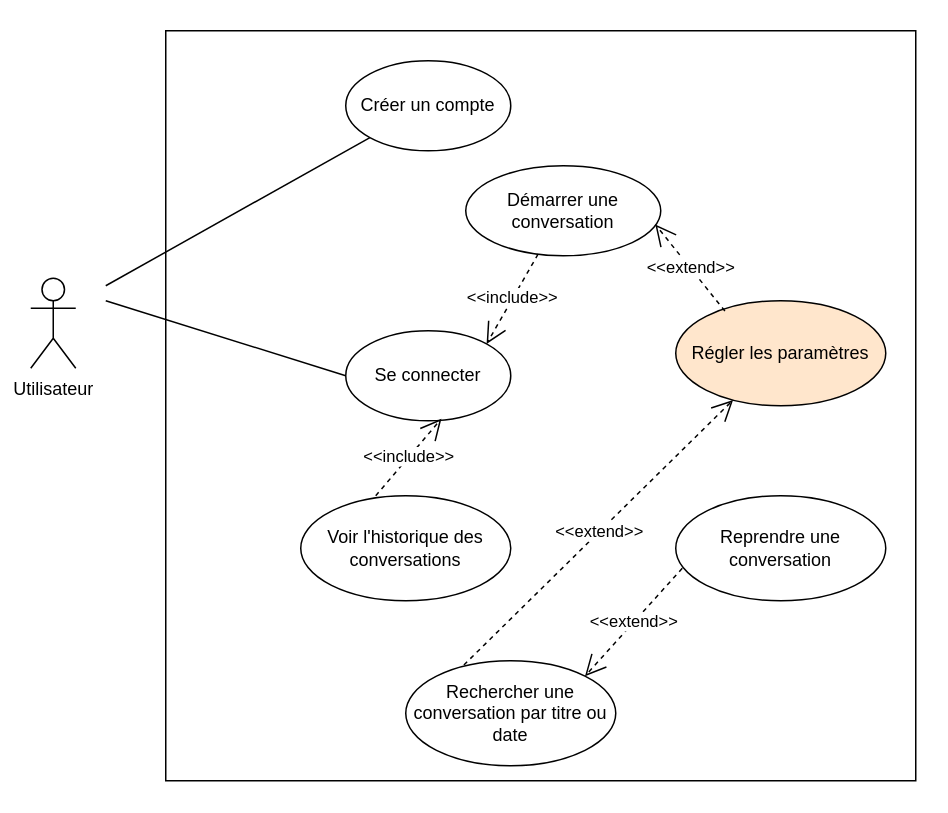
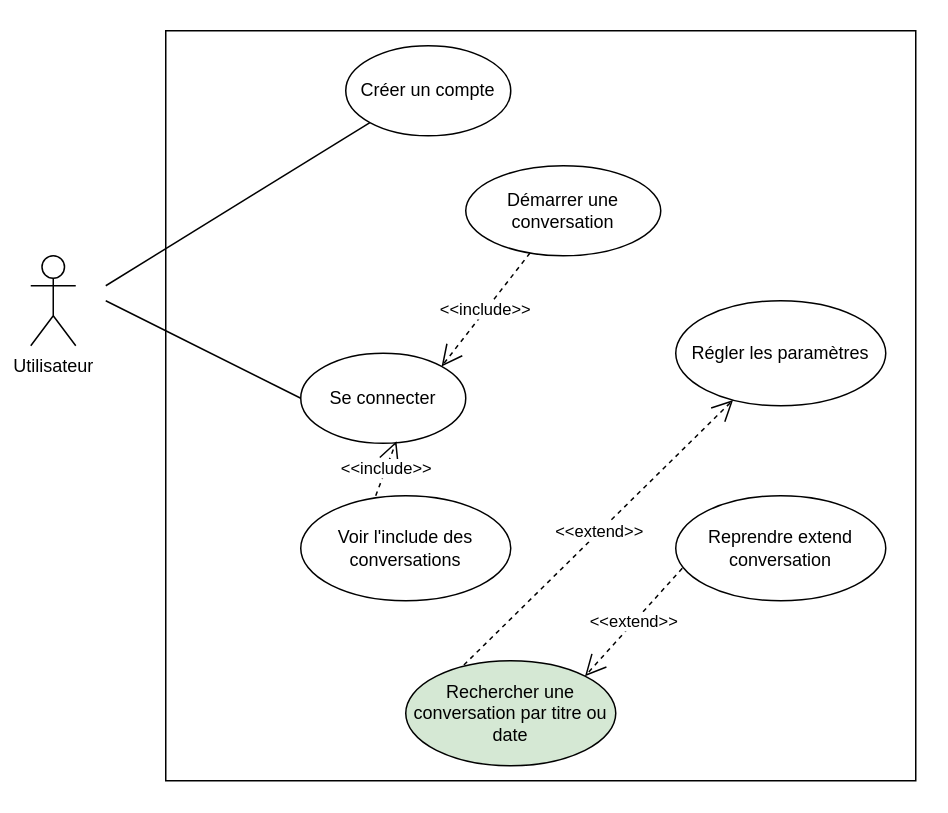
  <mxCell id="0" />
  <mxCell id="1" parent="0" />
  <mxCell id="2" value="" style="whiteSpace=wrap;html=1;aspect=fixed;" vertex="1" parent="1"><mxGeometry x="110" y="20" width="500" height="500" as="geometry" /></mxCell>
- <mxCell id="3" value="Utilisateur" style="shape=umlActor;verticalLabelPosition=bottom;verticalAlign=top;html=1;" vertex="1" parent="1"><mxGeometry x="20" y="185" width="30" height="60" as="geometry" /></mxCell>
- <mxCell id="4" value="Créer un compte" style="ellipse;whiteSpace=wrap;html=1;" vertex="1" parent="1"><mxGeometry x="230" y="40" width="110" height="60" as="geometry" /></mxCell>
- <mxCell id="5" value="Se connecter" style="ellipse;whiteSpace=wrap;html=1;" vertex="1" parent="1"><mxGeometry x="230" y="220" width="110" height="60" as="geometry" /></mxCell>
+ <mxCell id="3" value="Utilisateur" style="shape=umlActor;verticalLabelPosition=bottom;verticalAlign=top;html=1;" vertex="1" parent="1"><mxGeometry x="20" y="170" width="30" height="60" as="geometry" /></mxCell>
+ <mxCell id="4" value="Créer un compte" style="ellipse;whiteSpace=wrap;html=1;" vertex="1" parent="1"><mxGeometry x="230" y="30" width="110" height="60" as="geometry" /></mxCell>
+ <mxCell id="5" value="Se connecter" style="ellipse;whiteSpace=wrap;html=1;" vertex="1" parent="1"><mxGeometry x="200" y="235" width="110" height="60" as="geometry" /></mxCell>
  <mxCell id="6" value="Démarrer une conversation" style="ellipse;whiteSpace=wrap;html=1;" vertex="1" parent="1"><mxGeometry x="310" y="110" width="130" height="60" as="geometry" /></mxCell>
- <mxCell id="7" value="Régler les paramètres" style="ellipse;whiteSpace=wrap;html=1;fillColor=#ffe6cc;" vertex="1" parent="1"><mxGeometry x="450" y="200" width="140" height="70" as="geometry" /></mxCell>
- <mxCell id="8" value="Voir l'historique des conversations" style="ellipse;whiteSpace=wrap;html=1;" vertex="1" parent="1"><mxGeometry x="200" y="330" width="140" height="70" as="geometry" /></mxCell>
- <mxCell id="9" value="Reprendre une conversation" style="ellipse;whiteSpace=wrap;html=1;" vertex="1" parent="1"><mxGeometry x="450" y="330" width="140" height="70" as="geometry" /></mxCell>
+ <mxCell id="7" value="Régler les paramètres" style="ellipse;whiteSpace=wrap;html=1;" vertex="1" parent="1"><mxGeometry x="450" y="200" width="140" height="70" as="geometry" /></mxCell>
+ <mxCell id="8" value="Voir l'include des conversations" style="ellipse;whiteSpace=wrap;html=1;" vertex="1" parent="1"><mxGeometry x="200" y="330" width="140" height="70" as="geometry" /></mxCell>
+ <mxCell id="9" value="Reprendre extend conversation" style="ellipse;whiteSpace=wrap;html=1;" vertex="1" parent="1"><mxGeometry x="450" y="330" width="140" height="70" as="geometry" /></mxCell>
  <mxCell id="10" value="&amp;lt;&amp;lt;include&amp;gt;&amp;gt;" style="endArrow=open;endSize=12;dashed=1;html=1;rounded=0;entryX=1;entryY=0;entryDx=0;entryDy=0;" edge="1" parent="1" source="6" target="5"><mxGeometry width="160" relative="1" as="geometry"><mxPoint x="300" y="260" as="sourcePoint" /><mxPoint x="290" y="290" as="targetPoint" /></mxGeometry></mxCell>
  <mxCell id="11" value="&amp;lt;&amp;lt;include&amp;gt;&amp;gt;" style="endArrow=open;endSize=12;dashed=1;html=1;rounded=0;exitX=0.357;exitY=0;exitDx=0;exitDy=0;exitPerimeter=0;entryX=0.58;entryY=0.977;entryDx=0;entryDy=0;entryPerimeter=0;" edge="1" parent="1" source="8" target="5"><mxGeometry width="160" relative="1" as="geometry"><mxPoint x="367" y="290" as="sourcePoint" /><mxPoint x="240" y="280" as="targetPoint" /></mxGeometry></mxCell>
  <mxCell id="12" value="" style="endArrow=none;html=1;rounded=0;entryX=0;entryY=0.5;entryDx=0;entryDy=0;" edge="1" parent="1" target="5"><mxGeometry relative="1" as="geometry"><mxPoint x="70" y="200" as="sourcePoint" /><mxPoint x="230" y="200" as="targetPoint" /></mxGeometry></mxCell>
  <mxCell id="13" value="" style="endArrow=none;html=1;rounded=0;entryX=0;entryY=1;entryDx=0;entryDy=0;" edge="1" parent="1" target="4"><mxGeometry relative="1" as="geometry"><mxPoint x="70" y="190" as="sourcePoint" /><mxPoint x="230" y="170" as="targetPoint" /></mxGeometry></mxCell>
- <mxCell id="14" value="Rechercher une conversation par titre ou date" style="ellipse;whiteSpace=wrap;html=1;" vertex="1" parent="1"><mxGeometry x="270" y="440" width="140" height="70" as="geometry" /></mxCell>
+ <mxCell id="14" value="Rechercher une conversation par titre ou date" style="ellipse;whiteSpace=wrap;html=1;fillColor=#d5e8d4;" vertex="1" parent="1"><mxGeometry x="270" y="440" width="140" height="70" as="geometry" /></mxCell>
  <mxCell id="15" value="&amp;lt;&amp;lt;extend&amp;gt;&amp;gt;" style="endArrow=open;endSize=12;dashed=1;html=1;rounded=0;exitX=0.277;exitY=0.04;exitDx=0;exitDy=0;exitPerimeter=0;" edge="1" parent="1" source="14" target="7"><mxGeometry width="160" relative="1" as="geometry"><mxPoint x="300" y="260" as="sourcePoint" /><mxPoint x="460" y="260" as="targetPoint" /></mxGeometry></mxCell>
  <mxCell id="16" value="&amp;lt;&amp;lt;extend&amp;gt;&amp;gt;" style="endArrow=open;endSize=12;dashed=1;html=1;rounded=0;exitX=0.031;exitY=0.691;exitDx=0;exitDy=0;exitPerimeter=0;entryX=1;entryY=0;entryDx=0;entryDy=0;" edge="1" parent="1" source="9" target="14"><mxGeometry width="160" relative="1" as="geometry"><mxPoint x="300" y="260" as="sourcePoint" /><mxPoint x="460" y="260" as="targetPoint" /></mxGeometry></mxCell>
- <mxCell id="17" value="&amp;lt;&amp;lt;extend&amp;gt;&amp;gt;" style="endArrow=open;endSize=12;dashed=1;html=1;rounded=0;exitX=0.234;exitY=0.097;exitDx=0;exitDy=0;exitPerimeter=0;entryX=0.972;entryY=0.653;entryDx=0;entryDy=0;entryPerimeter=0;" edge="1" parent="1" source="7" target="6"><mxGeometry width="160" relative="1" as="geometry"><mxPoint x="300" y="260" as="sourcePoint" /><mxPoint x="285" y="170" as="targetPoint" /></mxGeometry></mxCell>
